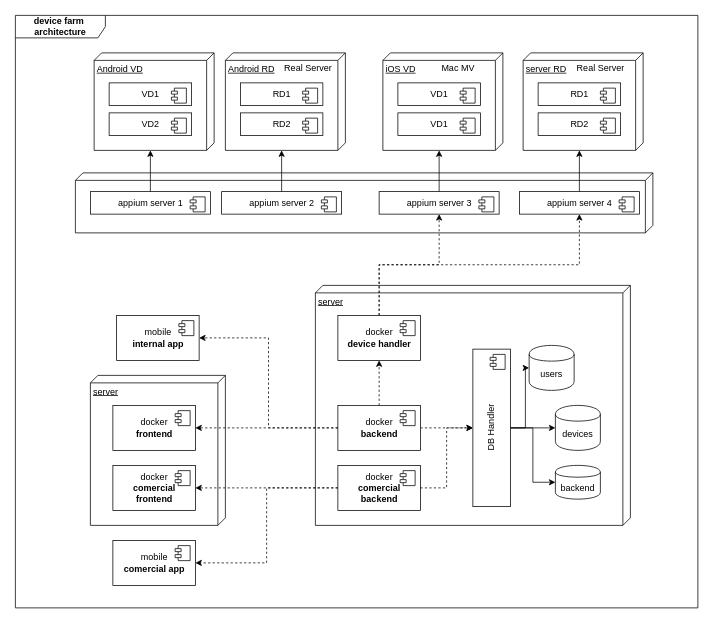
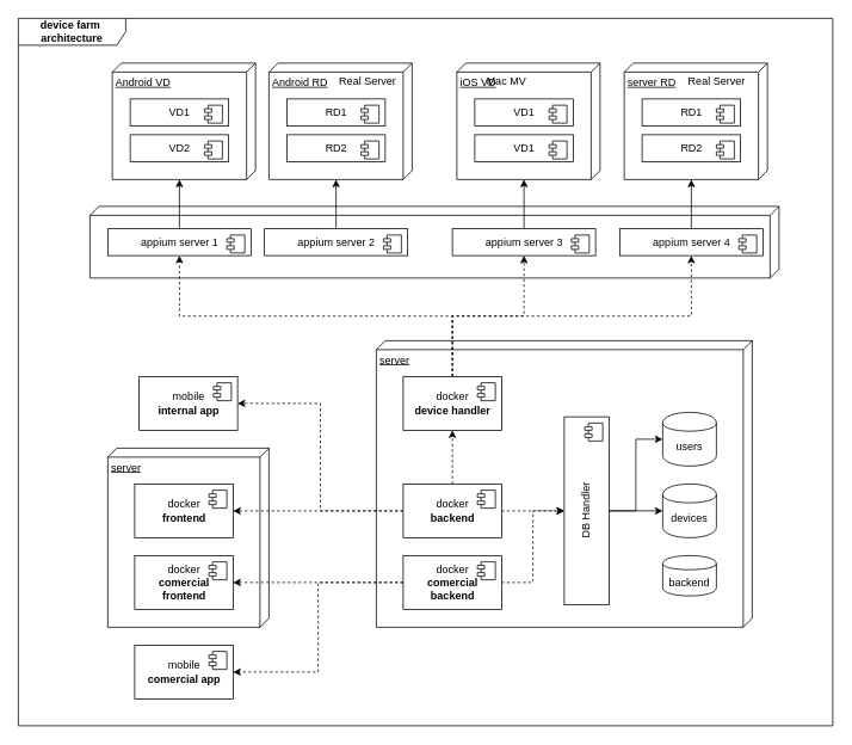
  <mxCell id="0" />
  <mxCell id="1" parent="0" />
  <mxCell id="2" value="&lt;b&gt;device farm&amp;nbsp;&lt;br&gt;architecture&lt;/b&gt;" style="shape=umlFrame;whiteSpace=wrap;html=1;width=120;height=30;" vertex="1" parent="1"><mxGeometry x="20" y="20" width="910" height="790" as="geometry" /></mxCell>
  <mxCell id="3" value="" style="verticalAlign=top;align=left;spacingTop=8;spacingLeft=2;spacingRight=12;shape=cube;size=10;direction=south;fontStyle=4;html=1;" vertex="1" parent="1"><mxGeometry x="100" y="230" width="770" height="80" as="geometry" /></mxCell>
  <mxCell id="4" value="server" style="verticalAlign=top;align=left;spacingTop=8;spacingLeft=2;spacingRight=12;shape=cube;size=10;direction=south;fontStyle=4;html=1;" vertex="1" parent="1"><mxGeometry x="120" y="500" width="180" height="200" as="geometry" /></mxCell>
  <mxCell id="5" value="server" style="verticalAlign=top;align=left;spacingTop=8;spacingLeft=2;spacingRight=12;shape=cube;size=10;direction=south;fontStyle=4;html=1;" vertex="1" parent="1"><mxGeometry x="420" y="380" width="420" height="320" as="geometry" /></mxCell>
  <mxCell id="6" value="docker&lt;br&gt;&lt;b&gt;frontend&lt;/b&gt;" style="html=1;" vertex="1" parent="1"><mxGeometry x="150" y="540" width="110" height="60" as="geometry" /></mxCell>
  <mxCell id="7" value="" style="shape=component;jettyWidth=8;jettyHeight=4;" vertex="1" parent="6"><mxGeometry x="1" width="20" height="20" relative="1" as="geometry"><mxPoint x="-27" y="7" as="offset" /></mxGeometry></mxCell>
  <mxCell id="8" style="edgeStyle=orthogonalEdgeStyle;rounded=0;orthogonalLoop=1;jettySize=auto;html=1;exitX=0;exitY=0.5;exitDx=0;exitDy=0;entryX=1;entryY=0.5;entryDx=0;entryDy=0;dashed=1;" edge="1" parent="1" source="11" target="6"><mxGeometry relative="1" as="geometry" /></mxCell>
  <mxCell id="9" style="edgeStyle=orthogonalEdgeStyle;rounded=0;orthogonalLoop=1;jettySize=auto;html=1;exitX=0.5;exitY=0;exitDx=0;exitDy=0;entryX=0.5;entryY=1;entryDx=0;entryDy=0;dashed=1;" edge="1" parent="1" source="11" target="17"><mxGeometry relative="1" as="geometry" /></mxCell>
  <mxCell id="10" style="edgeStyle=orthogonalEdgeStyle;rounded=0;orthogonalLoop=1;jettySize=auto;html=1;exitX=1;exitY=0.5;exitDx=0;exitDy=0;entryX=0;entryY=0.5;entryDx=0;entryDy=0;dashed=1;" edge="1" parent="1" source="11" target="57"><mxGeometry relative="1" as="geometry" /></mxCell>
  <mxCell id="11" value="docker&lt;br&gt;&lt;b&gt;backend&lt;/b&gt;" style="html=1;" vertex="1" parent="1"><mxGeometry x="450" y="540" width="110" height="60" as="geometry" /></mxCell>
  <mxCell id="12" value="" style="shape=component;jettyWidth=8;jettyHeight=4;" vertex="1" parent="11"><mxGeometry x="1" width="20" height="20" relative="1" as="geometry"><mxPoint x="-27" y="7" as="offset" /></mxGeometry></mxCell>
+ <mxCell id="13" style="edgeStyle=orthogonalEdgeStyle;rounded=0;orthogonalLoop=1;jettySize=auto;html=1;exitX=0.5;exitY=0;exitDx=0;exitDy=0;dashed=1;entryX=0.5;entryY=1;entryDx=0;entryDy=0;" edge="1" parent="1" source="17" target="30"><mxGeometry relative="1" as="geometry"><mxPoint x="480" y="330" as="targetPoint" /></mxGeometry></mxCell>
  <mxCell id="14" style="edgeStyle=orthogonalEdgeStyle;rounded=0;orthogonalLoop=1;jettySize=auto;html=1;exitX=0.5;exitY=0;exitDx=0;exitDy=0;entryX=0.5;entryY=1;entryDx=0;entryDy=0;dashed=1;" edge="1" parent="1" source="17" target="46"><mxGeometry relative="1" as="geometry" /></mxCell>
  <mxCell id="15" style="edgeStyle=orthogonalEdgeStyle;rounded=0;orthogonalLoop=1;jettySize=auto;html=1;exitX=0.5;exitY=0;exitDx=0;exitDy=0;entryX=0.5;entryY=1;entryDx=0;entryDy=0;dashed=1;" edge="1" parent="1" source="17" target="49"><mxGeometry relative="1" as="geometry" /></mxCell>
  <mxCell id="16" style="edgeStyle=orthogonalEdgeStyle;rounded=0;orthogonalLoop=1;jettySize=auto;html=1;exitX=0;exitY=0.5;exitDx=0;exitDy=0;entryX=1;entryY=0.5;entryDx=0;entryDy=0;dashed=1;" edge="1" parent="1" source="11" target="68"><mxGeometry relative="1" as="geometry" /></mxCell>
  <mxCell id="17" value="docker&lt;br&gt;&lt;b&gt;device handler&lt;/b&gt;" style="html=1;" vertex="1" parent="1"><mxGeometry x="450" y="420" width="110" height="60" as="geometry" /></mxCell>
  <mxCell id="18" value="" style="shape=component;jettyWidth=8;jettyHeight=4;" vertex="1" parent="17"><mxGeometry x="1" width="20" height="20" relative="1" as="geometry"><mxPoint x="-27" y="7" as="offset" /></mxGeometry></mxCell>
  <mxCell id="19" value="Android VD" style="verticalAlign=top;align=left;spacingTop=8;spacingLeft=2;spacingRight=12;shape=cube;size=10;direction=south;fontStyle=4;html=1;" vertex="1" parent="1"><mxGeometry x="125" y="70" width="160" height="130" as="geometry" /></mxCell>
  <mxCell id="20" value="VD1" style="html=1;" vertex="1" parent="1"><mxGeometry x="145" y="110" width="110" height="30" as="geometry" /></mxCell>
  <mxCell id="21" value="" style="shape=component;jettyWidth=8;jettyHeight=4;" vertex="1" parent="20"><mxGeometry x="1" width="20" height="20" relative="1" as="geometry"><mxPoint x="-27" y="7" as="offset" /></mxGeometry></mxCell>
  <mxCell id="22" value="VD2" style="html=1;" vertex="1" parent="1"><mxGeometry x="145" y="150" width="110" height="30" as="geometry" /></mxCell>
  <mxCell id="23" value="" style="shape=component;jettyWidth=8;jettyHeight=4;" vertex="1" parent="22"><mxGeometry x="1" width="20" height="20" relative="1" as="geometry"><mxPoint x="-27" y="7" as="offset" /></mxGeometry></mxCell>
  <mxCell id="24" value="Android RD" style="verticalAlign=top;align=left;spacingTop=8;spacingLeft=2;spacingRight=12;shape=cube;size=10;direction=south;fontStyle=4;html=1;" vertex="1" parent="1"><mxGeometry x="300" y="70" width="160" height="130" as="geometry" /></mxCell>
  <mxCell id="25" value="RD1" style="html=1;" vertex="1" parent="1"><mxGeometry x="320" y="110" width="110" height="30" as="geometry" /></mxCell>
  <mxCell id="26" value="" style="shape=component;jettyWidth=8;jettyHeight=4;" vertex="1" parent="25"><mxGeometry x="1" width="20" height="20" relative="1" as="geometry"><mxPoint x="-27" y="7" as="offset" /></mxGeometry></mxCell>
  <mxCell id="27" value="RD2" style="html=1;" vertex="1" parent="1"><mxGeometry x="320" y="150" width="110" height="30" as="geometry" /></mxCell>
  <mxCell id="28" value="" style="shape=component;jettyWidth=8;jettyHeight=4;" vertex="1" parent="27"><mxGeometry x="1" width="20" height="20" relative="1" as="geometry"><mxPoint x="-27" y="7" as="offset" /></mxGeometry></mxCell>
  <mxCell id="29" style="edgeStyle=orthogonalEdgeStyle;rounded=0;orthogonalLoop=1;jettySize=auto;html=1;exitX=0.5;exitY=0;exitDx=0;exitDy=0;entryX=0;entryY=0;entryDx=130;entryDy=85;entryPerimeter=0;" edge="1" parent="1" source="30" target="19"><mxGeometry relative="1" as="geometry" /></mxCell>
  <mxCell id="30" value="appium server 1" style="html=1;" vertex="1" parent="1"><mxGeometry x="120" y="255" width="160" height="30" as="geometry" /></mxCell>
  <mxCell id="31" value="" style="shape=component;jettyWidth=8;jettyHeight=4;" vertex="1" parent="30"><mxGeometry x="1" width="20" height="20" relative="1" as="geometry"><mxPoint x="-27" y="7" as="offset" /></mxGeometry></mxCell>
  <mxCell id="32" style="edgeStyle=orthogonalEdgeStyle;rounded=0;orthogonalLoop=1;jettySize=auto;html=1;exitX=0.5;exitY=0;exitDx=0;exitDy=0;entryX=0;entryY=0;entryDx=130;entryDy=85;entryPerimeter=0;" edge="1" parent="1" source="33" target="24"><mxGeometry relative="1" as="geometry" /></mxCell>
  <mxCell id="33" value="appium server 2" style="html=1;" vertex="1" parent="1"><mxGeometry x="295" y="255" width="160" height="30" as="geometry" /></mxCell>
  <mxCell id="34" value="" style="shape=component;jettyWidth=8;jettyHeight=4;" vertex="1" parent="33"><mxGeometry x="1" width="20" height="20" relative="1" as="geometry"><mxPoint x="-27" y="7" as="offset" /></mxGeometry></mxCell>
  <mxCell id="35" value="iOS VD" style="verticalAlign=top;align=left;spacingTop=8;spacingLeft=2;spacingRight=12;shape=cube;size=10;direction=south;fontStyle=4;html=1;" vertex="1" parent="1"><mxGeometry x="510" y="70" width="160" height="130" as="geometry" /></mxCell>
  <mxCell id="36" value="VD1" style="html=1;" vertex="1" parent="1"><mxGeometry x="530" y="110" width="110" height="30" as="geometry" /></mxCell>
  <mxCell id="37" value="" style="shape=component;jettyWidth=8;jettyHeight=4;" vertex="1" parent="36"><mxGeometry x="1" width="20" height="20" relative="1" as="geometry"><mxPoint x="-27" y="7" as="offset" /></mxGeometry></mxCell>
  <mxCell id="38" value="VD1" style="html=1;" vertex="1" parent="1"><mxGeometry x="530" y="150" width="110" height="30" as="geometry" /></mxCell>
  <mxCell id="39" value="" style="shape=component;jettyWidth=8;jettyHeight=4;" vertex="1" parent="38"><mxGeometry x="1" width="20" height="20" relative="1" as="geometry"><mxPoint x="-27" y="7" as="offset" /></mxGeometry></mxCell>
  <mxCell id="40" value="server RD" style="verticalAlign=top;align=left;spacingTop=8;spacingLeft=2;spacingRight=12;shape=cube;size=10;direction=south;fontStyle=4;html=1;" vertex="1" parent="1"><mxGeometry x="697" y="70" width="160" height="130" as="geometry" /></mxCell>
  <mxCell id="41" value="RD1" style="html=1;" vertex="1" parent="1"><mxGeometry x="717" y="110" width="110" height="30" as="geometry" /></mxCell>
  <mxCell id="42" value="" style="shape=component;jettyWidth=8;jettyHeight=4;" vertex="1" parent="41"><mxGeometry x="1" width="20" height="20" relative="1" as="geometry"><mxPoint x="-27" y="7" as="offset" /></mxGeometry></mxCell>
  <mxCell id="43" value="RD2" style="html=1;" vertex="1" parent="1"><mxGeometry x="717" y="150" width="110" height="30" as="geometry" /></mxCell>
  <mxCell id="44" value="" style="shape=component;jettyWidth=8;jettyHeight=4;" vertex="1" parent="43"><mxGeometry x="1" width="20" height="20" relative="1" as="geometry"><mxPoint x="-27" y="7" as="offset" /></mxGeometry></mxCell>
  <mxCell id="45" style="edgeStyle=orthogonalEdgeStyle;rounded=0;orthogonalLoop=1;jettySize=auto;html=1;exitX=0.5;exitY=0;exitDx=0;exitDy=0;entryX=0;entryY=0;entryDx=130;entryDy=85;entryPerimeter=0;" edge="1" parent="1" source="46" target="35"><mxGeometry relative="1" as="geometry" /></mxCell>
  <mxCell id="46" value="appium server 3" style="html=1;" vertex="1" parent="1"><mxGeometry x="505" y="255" width="160" height="30" as="geometry" /></mxCell>
  <mxCell id="47" value="" style="shape=component;jettyWidth=8;jettyHeight=4;" vertex="1" parent="46"><mxGeometry x="1" width="20" height="20" relative="1" as="geometry"><mxPoint x="-27" y="7" as="offset" /></mxGeometry></mxCell>
  <mxCell id="48" style="edgeStyle=orthogonalEdgeStyle;rounded=0;orthogonalLoop=1;jettySize=auto;html=1;exitX=0.5;exitY=0;exitDx=0;exitDy=0;entryX=0;entryY=0;entryDx=130;entryDy=85;entryPerimeter=0;" edge="1" parent="1" source="49" target="40"><mxGeometry relative="1" as="geometry" /></mxCell>
  <mxCell id="49" value="appium server 4" style="html=1;" vertex="1" parent="1"><mxGeometry x="692" y="255" width="160" height="30" as="geometry" /></mxCell>
  <mxCell id="50" value="" style="shape=component;jettyWidth=8;jettyHeight=4;" vertex="1" parent="49"><mxGeometry x="1" width="20" height="20" relative="1" as="geometry"><mxPoint x="-27" y="7" as="offset" /></mxGeometry></mxCell>
  <mxCell id="51" value="devices" style="shape=cylinder;whiteSpace=wrap;html=1;boundedLbl=1;backgroundOutline=1;" vertex="1" parent="1"><mxGeometry x="740" y="540" width="60" height="60" as="geometry" /></mxCell>
- <mxCell id="52" value="users" style="shape=cylinder;whiteSpace=wrap;html=1;boundedLbl=1;backgroundOutline=1;" vertex="1" parent="1"><mxGeometry x="705" y="460" width="60" height="60" as="geometry" /></mxCell>
+ <mxCell id="52" value="users" style="shape=cylinder;whiteSpace=wrap;html=1;boundedLbl=1;backgroundOutline=1;" vertex="1" parent="1"><mxGeometry x="740" y="460" width="60" height="60" as="geometry" /></mxCell>
  <mxCell id="53" value="backend" style="shape=cylinder;whiteSpace=wrap;html=1;boundedLbl=1;backgroundOutline=1;" vertex="1" parent="1"><mxGeometry x="740" y="620" width="60" height="45" as="geometry" /></mxCell>
  <mxCell id="54" style="edgeStyle=orthogonalEdgeStyle;rounded=0;orthogonalLoop=1;jettySize=auto;html=1;exitX=1;exitY=0.5;exitDx=0;exitDy=0;entryX=0;entryY=0.5;entryDx=0;entryDy=0;" edge="1" parent="1" source="57" target="52"><mxGeometry relative="1" as="geometry" /></mxCell>
  <mxCell id="55" style="edgeStyle=orthogonalEdgeStyle;rounded=0;orthogonalLoop=1;jettySize=auto;html=1;exitX=1;exitY=0.5;exitDx=0;exitDy=0;entryX=0;entryY=0.5;entryDx=0;entryDy=0;" edge="1" parent="1" source="57" target="51"><mxGeometry relative="1" as="geometry" /></mxCell>
- <mxCell id="56" style="edgeStyle=orthogonalEdgeStyle;rounded=0;orthogonalLoop=1;jettySize=auto;html=1;exitX=1;exitY=0.5;exitDx=0;exitDy=0;entryX=0;entryY=0.5;entryDx=0;entryDy=0;" edge="1" parent="1" source="57" target="53"><mxGeometry relative="1" as="geometry" /></mxCell>
  <mxCell id="57" value="DB Handler" style="html=1;horizontal=0;" vertex="1" parent="1"><mxGeometry x="630" y="465" width="50" height="210" as="geometry" /></mxCell>
  <mxCell id="58" value="" style="shape=component;jettyWidth=8;jettyHeight=4;" vertex="1" parent="57"><mxGeometry x="1" width="20" height="20" relative="1" as="geometry"><mxPoint x="-27" y="7" as="offset" /></mxGeometry></mxCell>
  <mxCell id="59" value="docker&lt;br&gt;&lt;b&gt;comercial &lt;br&gt;frontend&lt;/b&gt;" style="html=1;" vertex="1" parent="1"><mxGeometry x="150" y="620" width="110" height="60" as="geometry" /></mxCell>
  <mxCell id="60" value="" style="shape=component;jettyWidth=8;jettyHeight=4;" vertex="1" parent="59"><mxGeometry x="1" width="20" height="20" relative="1" as="geometry"><mxPoint x="-27" y="7" as="offset" /></mxGeometry></mxCell>
  <mxCell id="61" style="edgeStyle=orthogonalEdgeStyle;rounded=0;orthogonalLoop=1;jettySize=auto;html=1;exitX=0;exitY=0.5;exitDx=0;exitDy=0;entryX=1;entryY=0.5;entryDx=0;entryDy=0;dashed=1;" edge="1" parent="1" source="64" target="59"><mxGeometry relative="1" as="geometry" /></mxCell>
  <mxCell id="62" style="edgeStyle=orthogonalEdgeStyle;rounded=0;orthogonalLoop=1;jettySize=auto;html=1;exitX=1;exitY=0.5;exitDx=0;exitDy=0;entryX=0;entryY=0.5;entryDx=0;entryDy=0;dashed=1;" edge="1" parent="1" source="64" target="57"><mxGeometry relative="1" as="geometry" /></mxCell>
  <mxCell id="63" style="edgeStyle=orthogonalEdgeStyle;rounded=0;orthogonalLoop=1;jettySize=auto;html=1;exitX=0;exitY=0.5;exitDx=0;exitDy=0;entryX=1;entryY=0.5;entryDx=0;entryDy=0;dashed=1;" edge="1" parent="1" source="64" target="66"><mxGeometry relative="1" as="geometry" /></mxCell>
  <mxCell id="64" value="docker&lt;br&gt;&lt;b&gt;comercial &lt;br&gt;backend&lt;/b&gt;" style="html=1;" vertex="1" parent="1"><mxGeometry x="450" y="620" width="110" height="60" as="geometry" /></mxCell>
  <mxCell id="65" value="" style="shape=component;jettyWidth=8;jettyHeight=4;" vertex="1" parent="64"><mxGeometry x="1" width="20" height="20" relative="1" as="geometry"><mxPoint x="-27" y="7" as="offset" /></mxGeometry></mxCell>
  <mxCell id="66" value="mobile&lt;br&gt;&lt;b&gt;comercial app&lt;/b&gt;" style="html=1;" vertex="1" parent="1"><mxGeometry x="150" y="720" width="110" height="60" as="geometry" /></mxCell>
  <mxCell id="67" value="" style="shape=component;jettyWidth=8;jettyHeight=4;" vertex="1" parent="66"><mxGeometry x="1" width="20" height="20" relative="1" as="geometry"><mxPoint x="-27" y="7" as="offset" /></mxGeometry></mxCell>
  <mxCell id="68" value="mobile&lt;br&gt;&lt;b&gt;internal app&lt;/b&gt;" style="html=1;" vertex="1" parent="1"><mxGeometry x="155" y="420" width="110" height="60" as="geometry" /></mxCell>
  <mxCell id="69" value="" style="shape=component;jettyWidth=8;jettyHeight=4;" vertex="1" parent="68"><mxGeometry x="1" width="20" height="20" relative="1" as="geometry"><mxPoint x="-27" y="7" as="offset" /></mxGeometry></mxCell>
- <mxCell id="70" value="Mac MV" style="text;html=1;align=center;verticalAlign=middle;resizable=0;points=[];;autosize=1;" vertex="1" parent="1"><mxGeometry x="580" y="80" width="60" height="20" as="geometry" /></mxCell>
+ <mxCell id="70" value="Mac MV" style="text;html=1;align=center;verticalAlign=middle;resizable=0;points=[];;autosize=1;" vertex="1" parent="1"><mxGeometry x="535" y="80" width="60" height="20" as="geometry" /></mxCell>
  <mxCell id="71" value="Real Server" style="text;html=1;align=center;verticalAlign=middle;resizable=0;points=[];;autosize=1;" vertex="1" parent="1"><mxGeometry x="370" y="80" width="80" height="20" as="geometry" /></mxCell>
  <mxCell id="72" value="Real Server" style="text;html=1;align=center;verticalAlign=middle;resizable=0;points=[];;autosize=1;" vertex="1" parent="1"><mxGeometry x="760" y="80" width="80" height="20" as="geometry" /></mxCell>
